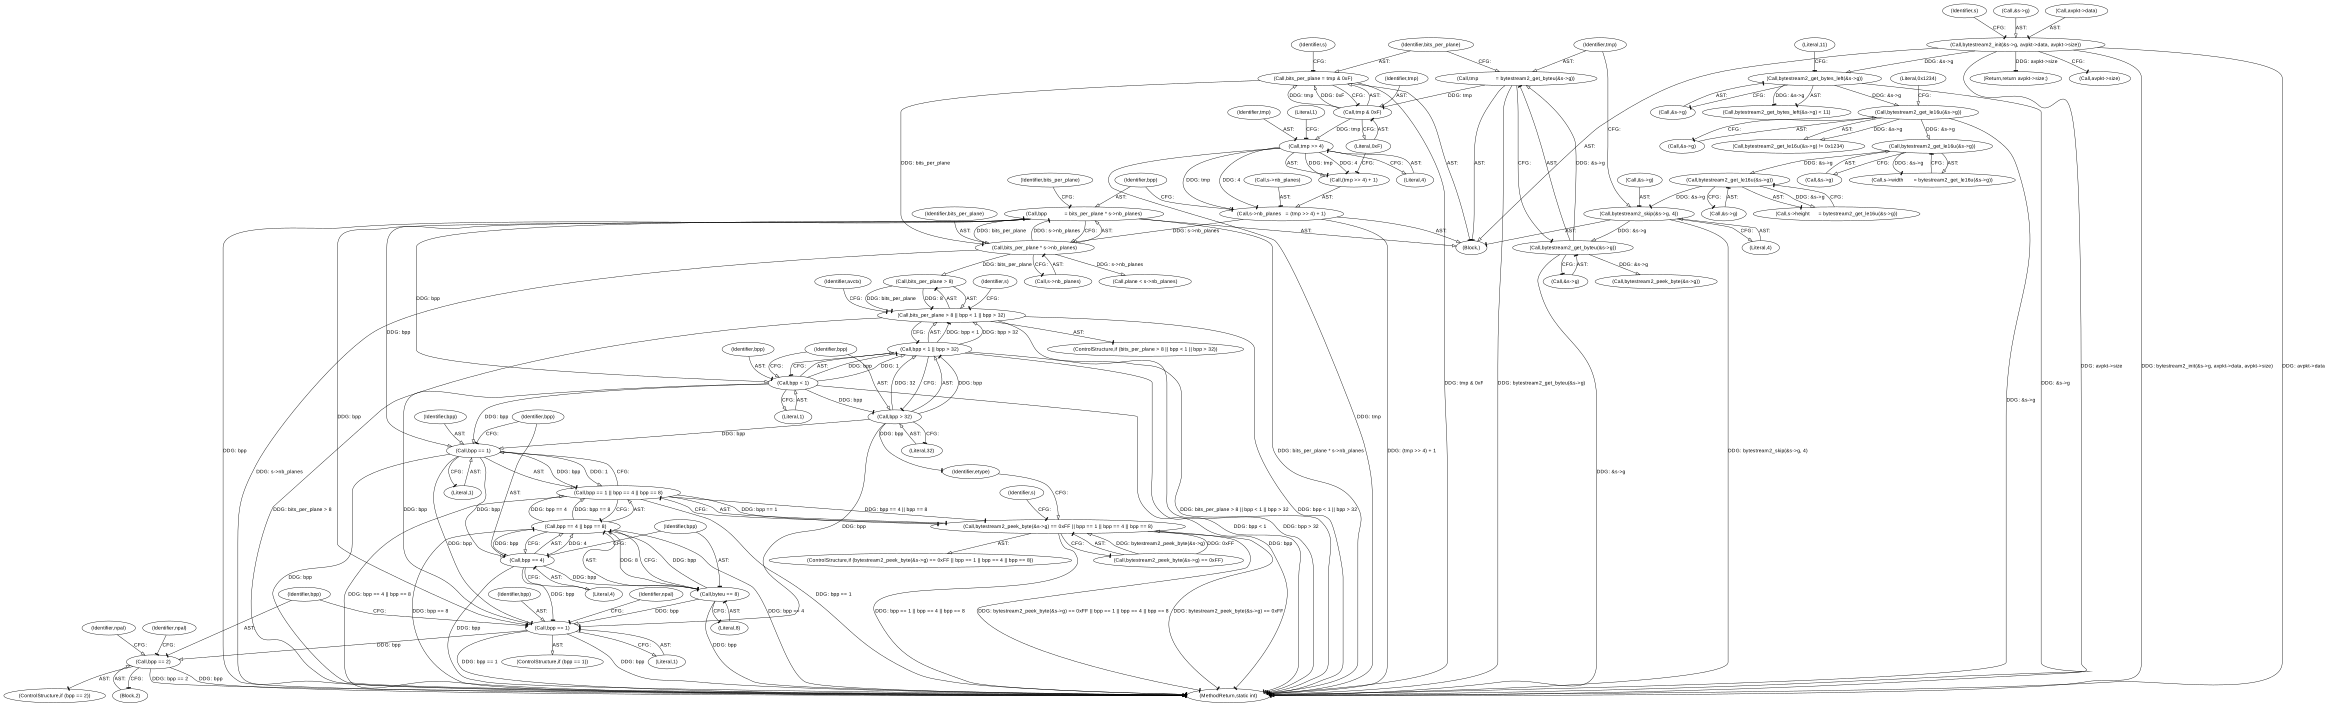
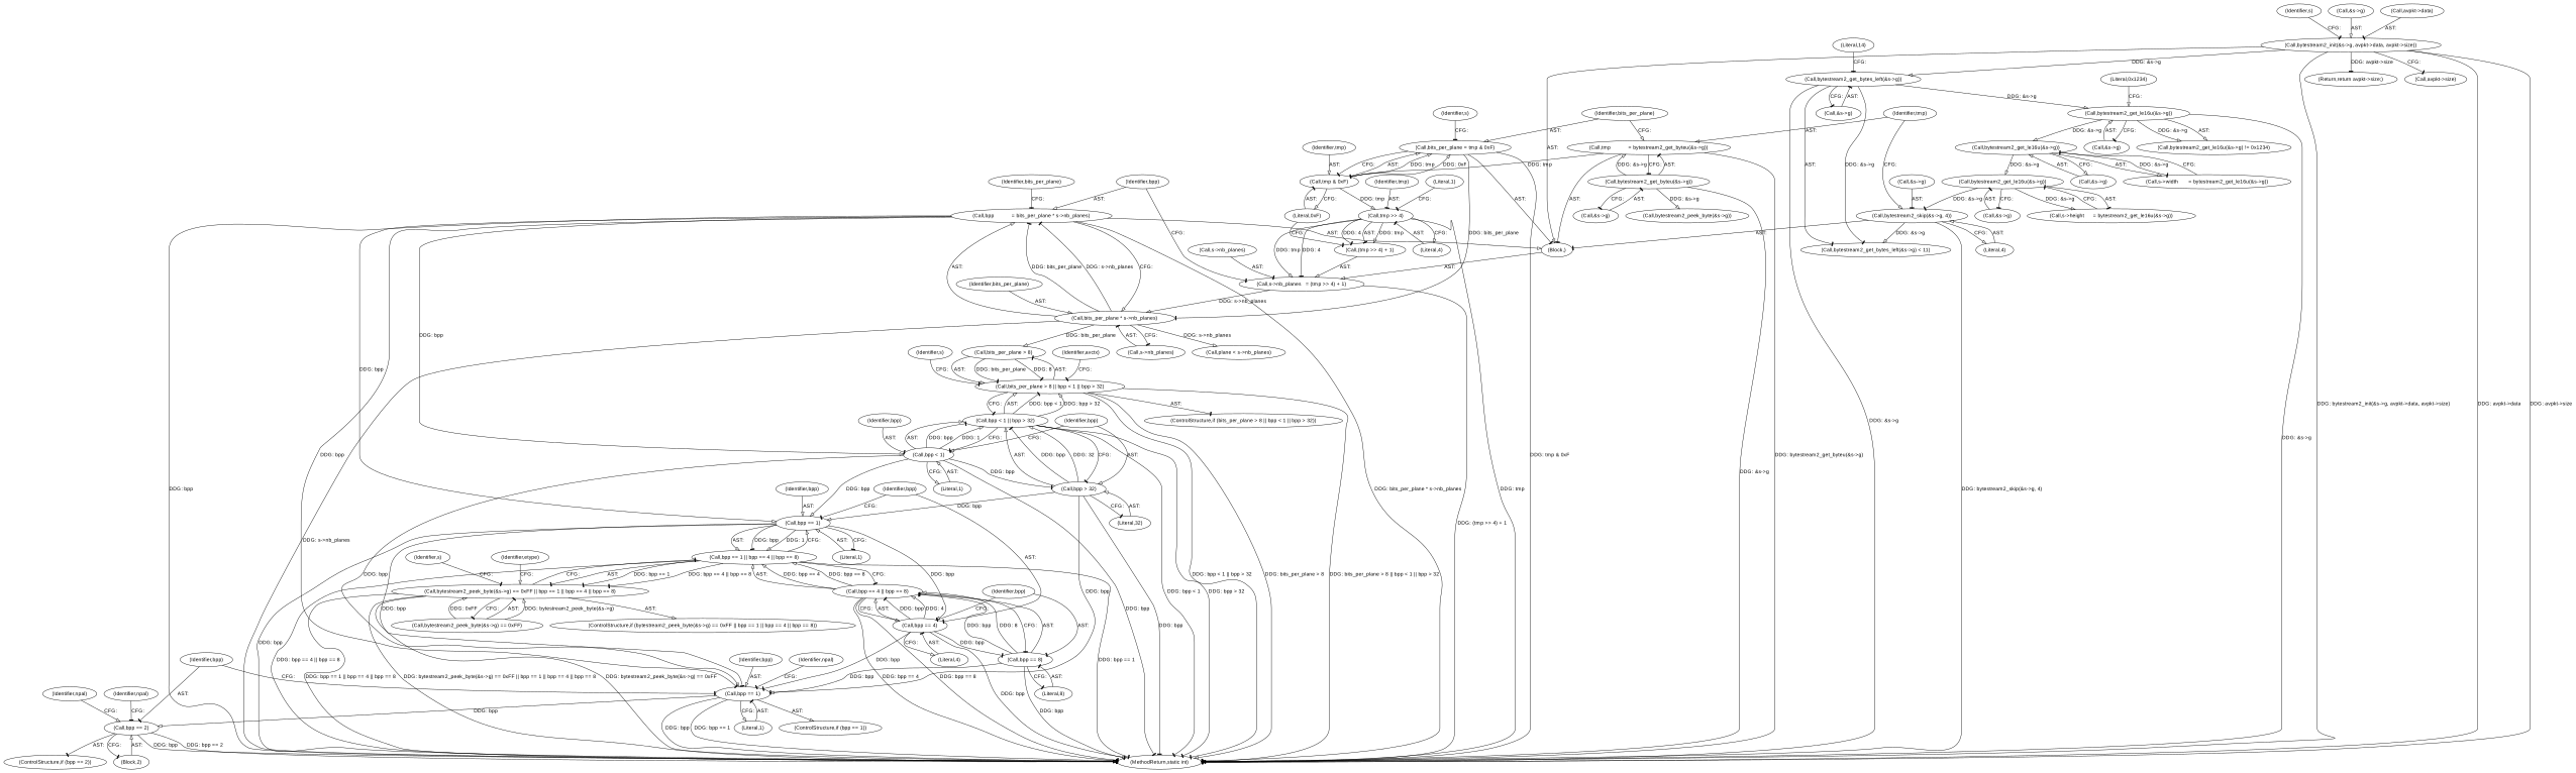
  digraph {
    fontname="Liberation Sans"
    node [fontname="Liberation Sans"]
    edge [arrowhead=tee fontname="Liberation Sans"]
    n1 [label="(Call,bpp            = bits_per_plane * s->nb_planes)"]
    n2 [label="(Call,bits_per_plane * s->nb_planes)"]
    n3 [label="(Call,bpp < 1)"]
    n4 [label="(Call,bpp == 1)"]
    n5 [label="(Call,bpp == 1)"]
    n6 [label="(Block,)"]
    n7 [label="(MethodReturn,static int)"]
    n8 [label="(Call,bits_per_plane > 8)"]
    n9 [label="(Call,s->nb_planes)"]
    n10 [label="(Call,plane < s->nb_planes)"]
    n11 [label="(Call,bpp < 1 || bpp > 32)"]
    n12 [label="(Call,bpp > 32)"]
    n13 [label="(Literal,1)"]
    n14 [label="(Call,bpp == 1 || bpp == 4 || bpp == 8)"]
    n15 [label="(Call,bpp == 4)"]
    n16 [label="(Literal,1)"]
    n17 [label="(Call,bpp == 2)"]
    n18 [label="(Literal,1)"]
    n19 [label="(ControlStructure,if (bpp == 1))"]
    n20 [label="(Call,bits_per_plane > 8 || bpp < 1 || bpp > 32)"]
    n21 [label="(Call,bits_per_plane = tmp & 0xF)"]
    n22 [label="(Call,tmp & 0xF)"]
    n23 [label="(Call,tmp >> 4)"]
    n24 [label="(Literal,0xF)"]
    n25 [label="(Call,s->nb_planes   = (tmp >> 4) + 1)"]
    n26 [label="(Call,(tmp >> 4) + 1)"]
    n27 [label="(Literal,4)"]
    n28 [label="(Call,tmp            = bytestream2_get_byteu(&s->g))"]
    n29 [label="(Call,bytestream2_get_byteu(&s->g))"]
    n30 [label="(Call,bytestream2_peek_byte(&s->g))"]
    n31 [label="(Call,&s->g)"]
    n32 [label="(Call,bytestream2_skip(&s->g, 4))"]
    n33 [label="(Literal,4)"]
    n34 [label="(Call,bytestream2_get_le16u(&s->g))"]
    n35 [label="(Call,s->height      = bytestream2_get_le16u(&s->g))"]
    n36 [label="(Call,&s->g)"]
    n37 [label="(Call,bytestream2_get_le16u(&s->g))"]
    n38 [label="(Call,&s->g)"]
    n39 [label="(Call,s->width       = bytestream2_get_le16u(&s->g))"]
    n40 [label="(Call,bytestream2_get_le16u(&s->g))"]
    n41 [label="(Call,&s->g)"]
    n42 [label="(Call,bytestream2_get_le16u(&s->g) != 0x1234)"]
    n43 [label="(Call,bytestream2_get_bytes_left(&s->g))"]
    n44 [label="(Call,&s->g)"]
    n45 [label="(Call,bytestream2_get_bytes_left(&s->g) < 11)"]
    n46 [label="(Call,bytestream2_init(&s->g, avpkt->data, avpkt->size))"]
    n47 [label="(Return,return avpkt->size;)"]
    n48 [label="(Call,avpkt->size)"]
    n49 [label="(Literal,32)"]
    n50 [label="(ControlStructure,if (bits_per_plane > 8 || bpp < 1 || bpp > 32))"]
    n51 [label="(Call,bytestream2_peek_byte(&s->g) == 0xFF || bpp == 1 || bpp == 4 || bpp == 8)"]
    n52 [label="(Call,bpp == 4 || bpp == 8)"]
-   n53 [label="(Call,byteu == 8)"]
+   n53 [label="(Call,bpp == 8)"]
    n54 [label="(Literal,4)"]
    n55 [label="(Call,bytestream2_peek_byte(&s->g) == 0xFF)"]
    n56 [label="(ControlStructure,if (bytestream2_peek_byte(&s->g) == 0xFF || bpp == 1 || bpp == 4 || bpp == 8))"]
    n57 [label="(Literal,8)"]
    n58 [label="(ControlStructure,if (bpp == 2))"]
    n59 [label="(Block,2)"]
    n60 [label="(Identifier,bpp)"]
    n61 [label="(Identifier,s)"]
    n62 [label="(Identifier,bpp)"]
    n63 [label="(Identifier,bits_per_plane)"]
    n64 [label="(Identifier,tmp)"]
    n65 [label="(Identifier,etype)"]
    n66 [label="(Identifier,bpp)"]
    n67 [label="(Identifier,s)"]
    n68 [label="(Literal,0x1234)"]
    n69 [label="(Identifier,npal)"]
    n70 [label="(Identifier,bpp)"]
    n71 [label="(Literal,1)"]
    n72 [label="(Identifier,s)"]
    n73 [label="(Identifier,bpp)"]
    n74 [label="(Identifier,bpp)"]
    n75 [label="(Identifier,npal)"]
    n76 [label="(Call,&s->g)"]
    n77 [label="(Identifier,bits_per_plane)"]
    n78 [label="(Identifier,s)"]
    n79 [label="(Identifier,npal)"]
    n80 [label="(Identifier,tmp)"]
    n81 [label="(Identifier,bpp)"]
    n82 [label="(Identifier,bits_per_plane)"]
    n83 [label="(Identifier,tmp)"]
    n84 [label="(Call,&s->g)"]
-   n85 [label="(Literal,11)"]
+   n85 [label="(Literal,14)"]
    n86 [label="(Call,s->nb_planes)"]
    n87 [label="(Call,avpkt->data)"]
    n88 [label="(Identifier,avctx)"]
    n89 [label="(Identifier,bpp)"]
    n1 -> n2 [arrowhead=onormal label="CFG: "]
    n1 -> n3 [arrowhead=onormal label="DDG: bpp"]
    n1 -> n4 [arrowhead=onormal label="DDG: bpp"]
    n1 -> n5 [label="DDG: bpp"]
    n1 -> n6 [arrowhead=onormal label="AST: "]
    n1 -> n7 [label="DDG: bits_per_plane * s->nb_planes"]
    n1 -> n7 [arrowhead=onormal label="DDG: bpp"]
    n2 -> n1 [arrowhead=onormal label="AST: "]
    n2 -> n1 [label="DDG: bits_per_plane"]
    n2 -> n1 [label="DDG: s->nb_planes"]
    n2 -> n7 [arrowhead=onormal label="DDG: s->nb_planes"]
    n2 -> n8 [arrowhead=onormal label="DDG: bits_per_plane"]
    n2 -> n9 [label="CFG: "]
    n2 -> n10 [arrowhead=onormal label="DDG: s->nb_planes"]
    n3 -> n4 [arrowhead=onormal label="DDG: bpp"]
    n3 -> n5 [arrowhead=onormal label="DDG: bpp"]
    n3 -> n7 [label="DDG: bpp"]
    n3 -> n11 [arrowhead=onormal label="AST: "]
    n3 -> n11 [label="DDG: bpp"]
    n3 -> n11 [arrowhead=onormal label="DDG: 1"]
    n3 -> n12 [label="DDG: bpp"]
    n3 -> n13 [arrowhead=onormal label="CFG: "]
    n4 -> n5 [label="DDG: bpp"]
    n4 -> n7 [label="DDG: bpp"]
    n4 -> n14 [arrowhead=onormal label="AST: "]
    n4 -> n14 [label="DDG: bpp"]
    n4 -> n14 [arrowhead=onormal label="DDG: 1"]
    n4 -> n15 [arrowhead=onormal label="DDG: bpp"]
    n4 -> n16 [label="CFG: "]
    n5 -> n7 [label="DDG: bpp == 1"]
    n5 -> n7 [arrowhead=onormal label="DDG: bpp"]
    n5 -> n17 [arrowhead=onormal label="DDG: bpp"]
    n5 -> n18 [arrowhead=onormal label="CFG: "]
    n5 -> n19 [arrowhead=onormal label="AST: "]
    n8 -> n20 [arrowhead=onormal label="AST: "]
    n8 -> n20 [label="DDG: bits_per_plane"]
    n8 -> n20 [label="DDG: 8"]
    n9 -> n2 [label="AST: "]
    n11 -> n3 [label="CFG: "]
    n11 -> n7 [label="DDG: bpp < 1"]
    n11 -> n7 [label="DDG: bpp > 32"]
    n11 -> n12 [label="CFG: "]
    n11 -> n20 [arrowhead=onormal label="AST: "]
    n11 -> n20 [label="DDG: bpp < 1"]
    n11 -> n20 [arrowhead=onormal label="DDG: bpp > 32"]
    n12 -> n4 [arrowhead=onormal label="DDG: bpp"]
    n12 -> n5 [label="DDG: bpp"]
-   n12 -> n65 [label="DDG: bpp"]
+   n12 -> n7 [label="DDG: bpp"]
    n12 -> n11 [arrowhead=onormal label="AST: "]
    n12 -> n11 [label="DDG: bpp"]
    n12 -> n11 [arrowhead=onormal label="DDG: 32"]
    n12 -> n49 [label="CFG: "]
    n13 -> n3 [arrowhead=onormal label="AST: "]
    n14 -> n4 [arrowhead=onormal label="CFG: "]
    n14 -> n7 [arrowhead=onormal label="DDG: bpp == 4 || bpp == 8"]
    n14 -> n7 [label="DDG: bpp == 1"]
    n14 -> n51 [label="AST: "]
    n14 -> n51 [label="DDG: bpp == 1"]
    n14 -> n51 [label="DDG: bpp == 4 || bpp == 8"]
    n14 -> n52 [label="CFG: "]
    n15 -> n5 [label="DDG: bpp"]
    n15 -> n7 [arrowhead=onormal label="DDG: bpp"]
    n15 -> n52 [arrowhead=onormal label="AST: "]
    n15 -> n52 [label="DDG: bpp"]
    n15 -> n52 [arrowhead=onormal label="DDG: 4"]
    n15 -> n53 [label="DDG: bpp"]
    n15 -> n54 [arrowhead=onormal label="CFG: "]
    n16 -> n4 [arrowhead=onormal label="AST: "]
    n17 -> n7 [arrowhead=onormal label="DDG: bpp"]
    n17 -> n7 [label="DDG: bpp == 2"]
    n17 -> n58 [label="AST: "]
    n17 -> n59 [label="CFG: "]
    n18 -> n5 [label="AST: "]
    n20 -> n7 [label="DDG: bits_per_plane > 8 || bpp < 1 || bpp > 32"]
    n20 -> n7 [label="DDG: bpp < 1 || bpp > 32"]
    n20 -> n7 [arrowhead=onormal label="DDG: bits_per_plane > 8"]
    n20 -> n8 [label="AST: "]
    n20 -> n11 [label="CFG: "]
    n20 -> n50 [label="AST: "]
    n21 -> n2 [label="DDG: bits_per_plane"]
    n21 -> n6 [label="AST: "]
    n21 -> n7 [arrowhead=onormal label="DDG: tmp & 0xF"]
    n21 -> n22 [label="CFG: "]
    n22 -> n21 [arrowhead=onormal label="AST: "]
    n22 -> n21 [arrowhead=onormal label="DDG: tmp"]
    n22 -> n21 [arrowhead=onormal label="DDG: 0xF"]
    n22 -> n23 [arrowhead=onormal label="DDG: tmp"]
    n22 -> n24 [arrowhead=onormal label="CFG: "]
    n23 -> n7 [label="DDG: tmp"]
    n23 -> n25 [arrowhead=onormal label="DDG: tmp"]
    n23 -> n25 [label="DDG: 4"]
    n23 -> n26 [label="AST: "]
    n23 -> n26 [arrowhead=onormal label="DDG: tmp"]
    n23 -> n26 [label="DDG: 4"]
    n23 -> n27 [arrowhead=onormal label="CFG: "]
    n24 -> n22 [label="AST: "]
    n24 -> n26 [label="CFG: "]
    n25 -> n2 [arrowhead=onormal label="DDG: s->nb_planes"]
-   n25 -> n6 [arrowhead=onormal label="AST: "]
+   n6 -> n25 [arrowhead=onormal label="AST: "]
    n25 -> n7 [label="DDG: (tmp >> 4) + 1"]
    n26 -> n25 [arrowhead=onormal label="AST: "]
    n27 -> n23 [label="AST: "]
    n28 -> n6 [label="AST: "]
    n28 -> n7 [arrowhead=onormal label="DDG: bytestream2_get_byteu(&s->g)"]
    n28 -> n22 [label="DDG: tmp"]
    n28 -> n29 [label="CFG: "]
    n29 -> n7 [label="DDG: &s->g"]
    n29 -> n28 [label="AST: "]
    n29 -> n28 [arrowhead=onormal label="DDG: &s->g"]
    n29 -> n30 [arrowhead=onormal label="DDG: &s->g"]
    n29 -> n31 [label="CFG: "]
    n31 -> n29 [label="AST: "]
    n32 -> n6 [label="AST: "]
    n32 -> n7 [arrowhead=onormal label="DDG: bytestream2_skip(&s->g, 4)"]
-   n32 -> n29 [arrowhead=onormal label="DDG: &s->g"]
+   n32 -> n45 [arrowhead=onormal label="DDG: &s->g"]
    n32 -> n33 [arrowhead=onormal label="CFG: "]
    n33 -> n32 [arrowhead=onormal label="AST: "]
    n34 -> n32 [label="DDG: &s->g"]
    n34 -> n35 [label="AST: "]
    n34 -> n35 [arrowhead=onormal label="DDG: &s->g"]
    n34 -> n36 [label="CFG: "]
    n35 -> n34 [label="CFG: "]
    n36 -> n34 [label="AST: "]
    n37 -> n34 [arrowhead=onormal label="DDG: &s->g"]
    n37 -> n38 [arrowhead=onormal label="CFG: "]
    n37 -> n39 [arrowhead=onormal label="AST: "]
    n37 -> n39 [label="DDG: &s->g"]
    n38 -> n37 [arrowhead=onormal label="AST: "]
    n39 -> n37 [label="CFG: "]
    n40 -> n7 [label="DDG: &s->g"]
    n40 -> n37 [arrowhead=onormal label="DDG: &s->g"]
    n40 -> n41 [label="CFG: "]
    n40 -> n42 [arrowhead=onormal label="AST: "]
    n40 -> n42 [arrowhead=onormal label="DDG: &s->g"]
    n41 -> n40 [arrowhead=onormal label="AST: "]
    n43 -> n7 [arrowhead=onormal label="DDG: &s->g"]
    n43 -> n40 [arrowhead=onormal label="DDG: &s->g"]
    n43 -> n44 [label="CFG: "]
    n43 -> n45 [label="AST: "]
    n43 -> n45 [label="DDG: &s->g"]
    n44 -> n43 [label="AST: "]
    n46 -> n6 [arrowhead=onormal label="AST: "]
    n46 -> n7 [label="DDG: bytestream2_init(&s->g, avpkt->data, avpkt->size)"]
    n46 -> n7 [arrowhead=onormal label="DDG: avpkt->data"]
    n46 -> n7 [arrowhead=onormal label="DDG: avpkt->size"]
    n46 -> n43 [arrowhead=onormal label="DDG: &s->g"]
    n46 -> n47 [label="DDG: avpkt->size"]
    n46 -> n48 [label="CFG: "]
    n49 -> n12 [arrowhead=onormal label="AST: "]
    n51 -> n7 [label="DDG: bytestream2_peek_byte(&s->g) == 0xFF"]
    n51 -> n7 [label="DDG: bpp == 1 || bpp == 4 || bpp == 8"]
    n51 -> n7 [label="DDG: bytestream2_peek_byte(&s->g) == 0xFF || bpp == 1 || bpp == 4 || bpp == 8"]
    n51 -> n14 [label="CFG: "]
    n51 -> n55 [label="CFG: "]
    n51 -> n56 [arrowhead=onormal label="AST: "]
    n52 -> n7 [label="DDG: bpp == 8"]
    n52 -> n7 [label="DDG: bpp == 4"]
    n52 -> n14 [arrowhead=onormal label="AST: "]
    n52 -> n14 [arrowhead=onormal label="DDG: bpp == 4"]
    n52 -> n14 [arrowhead=onormal label="DDG: bpp == 8"]
    n52 -> n15 [arrowhead=onormal label="CFG: "]
    n52 -> n53 [label="CFG: "]
    n53 -> n5 [arrowhead=onormal label="DDG: bpp"]
    n53 -> n7 [label="DDG: bpp"]
    n53 -> n52 [label="AST: "]
    n53 -> n52 [label="DDG: bpp"]
    n53 -> n52 [arrowhead=onormal label="DDG: 8"]
    n53 -> n57 [label="CFG: "]
    n54 -> n15 [label="AST: "]
    n55 -> n51 [label="AST: "]
    n55 -> n51 [arrowhead=onormal label="DDG: bytestream2_peek_byte(&s->g)"]
    n55 -> n51 [arrowhead=onormal label="DDG: 0xFF"]
    n57 -> n53 [label="AST: "]
    n59 -> n17 [arrowhead=onormal label="AST: "]
    n60 -> n15 [label="CFG: "]
    n60 -> n53 [label="AST: "]
    n61 -> n46 [label="CFG: "]
    n62 -> n4 [arrowhead=onormal label="AST: "]
    n63 -> n21 [arrowhead=onormal label="AST: "]
    n63 -> n28 [arrowhead=onormal label="CFG: "]
    n64 -> n28 [arrowhead=onormal label="AST: "]
    n64 -> n32 [arrowhead=onormal label="CFG: "]
    n65 -> n51 [arrowhead=onormal label="CFG: "]
    n66 -> n5 [label="CFG: "]
    n66 -> n17 [label="AST: "]
    n67 -> n51 [label="CFG: "]
    n68 -> n40 [arrowhead=onormal label="CFG: "]
    n69 -> n17 [arrowhead=onormal label="CFG: "]
    n70 -> n1 [arrowhead=onormal label="AST: "]
    n70 -> n25 [label="CFG: "]
    n71 -> n23 [label="CFG: "]
    n72 -> n20 [label="CFG: "]
    n73 -> n5 [arrowhead=onormal label="AST: "]
    n74 -> n3 [arrowhead=onormal label="CFG: "]
    n74 -> n12 [arrowhead=onormal label="AST: "]
    n75 -> n5 [label="CFG: "]
    n76 -> n46 [arrowhead=onormal label="AST: "]
    n77 -> n2 [arrowhead=onormal label="AST: "]
    n78 -> n21 [label="CFG: "]
    n79 -> n17 [label="CFG: "]
    n80 -> n22 [arrowhead=onormal label="AST: "]
    n81 -> n4 [label="CFG: "]
    n81 -> n15 [label="AST: "]
    n82 -> n1 [label="CFG: "]
    n83 -> n23 [label="AST: "]
    n84 -> n32 [label="AST: "]
    n85 -> n43 [label="CFG: "]
    n86 -> n25 [label="AST: "]
    n87 -> n46 [label="AST: "]
    n88 -> n20 [label="CFG: "]
    n89 -> n3 [label="AST: "]
  }
